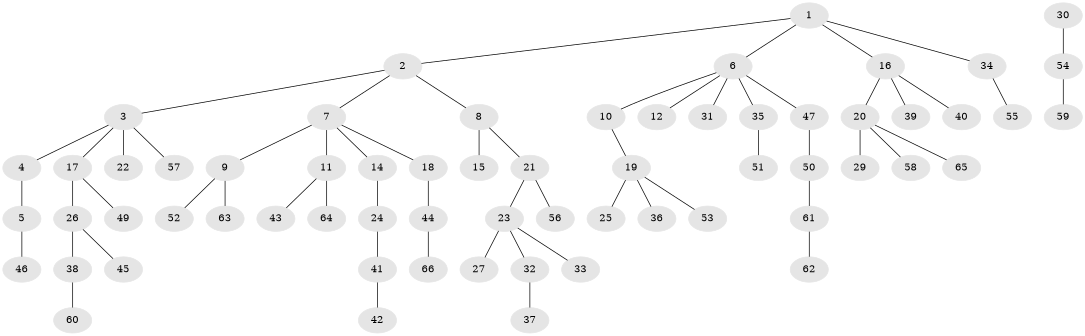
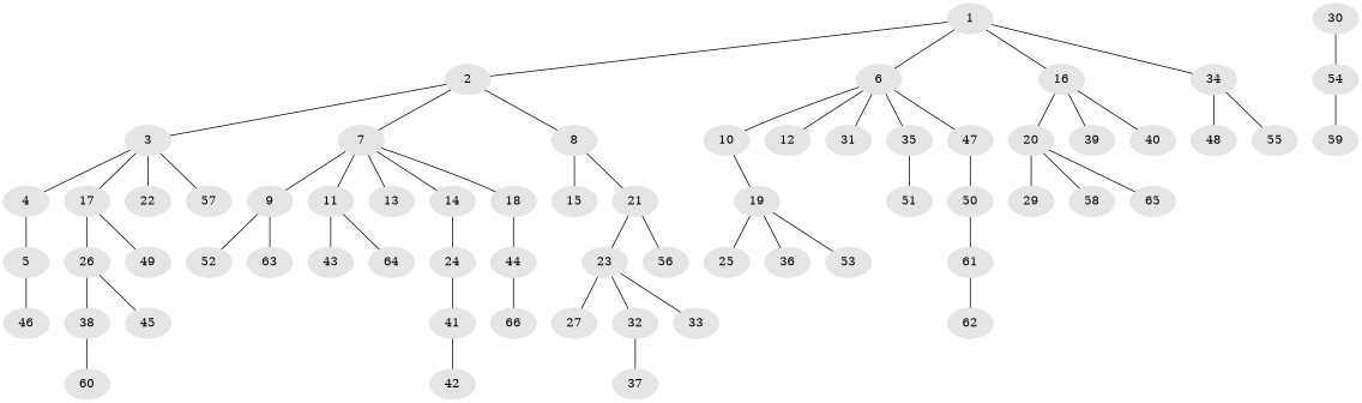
  graph {
    node [color=gray90 style=filled]
    edge [weight=1.0]
    1
    2
    6
    16
    34
    3
    7
    8
    10
    12
    31
    35
    47
    20
    39
    40
+   48
    55
    4
    17
    22
    57
    9
    11
+   13
    14
    18
    15
    21
    5
    26
    49
    46
    19
    51
    50
    52
    63
    43
    64
    24
    44
    23
    56
    25
    36
    53
    41
    29
    58
    65
    38
    45
    66
    27
    32
    33
    37
    42
    60
    30
    54
    59
    61
    62
    1 -- 2
    1 -- 6
    1 -- 16
    1 -- 34
    2 -- 3
    2 -- 7
    2 -- 8
    6 -- 10
    6 -- 12
    6 -- 31
    6 -- 35
    6 -- 47
    16 -- 20
    16 -- 39
    16 -- 40
+   34 -- 48
    34 -- 55
    3 -- 4
    3 -- 17
    3 -- 22 [weight=3.0]
    3 -- 57
    7 -- 9
    7 -- 11 [weight=3.0]
+   7 -- 13
    7 -- 14
    7 -- 18
    8 -- 15
    8 -- 21
    10 -- 19
    35 -- 51
    47 -- 50
    20 -- 29
    20 -- 58
    20 -- 65
    4 -- 5
    17 -- 26
    17 -- 49
    9 -- 52
    9 -- 63
    11 -- 43
    11 -- 64
    14 -- 24
    18 -- 44
    21 -- 23
    21 -- 56
    5 -- 46 [weight=2.0]
    26 -- 38
    26 -- 45
    19 -- 25
    19 -- 36
    19 -- 53
    50 -- 61
    24 -- 41
    44 -- 66
    23 -- 27
    23 -- 32
    23 -- 33
    41 -- 42
    38 -- 60
    32 -- 37
    30 -- 54
    54 -- 59 [weight=2.0]
    61 -- 62 [weight=2.0]
  }
